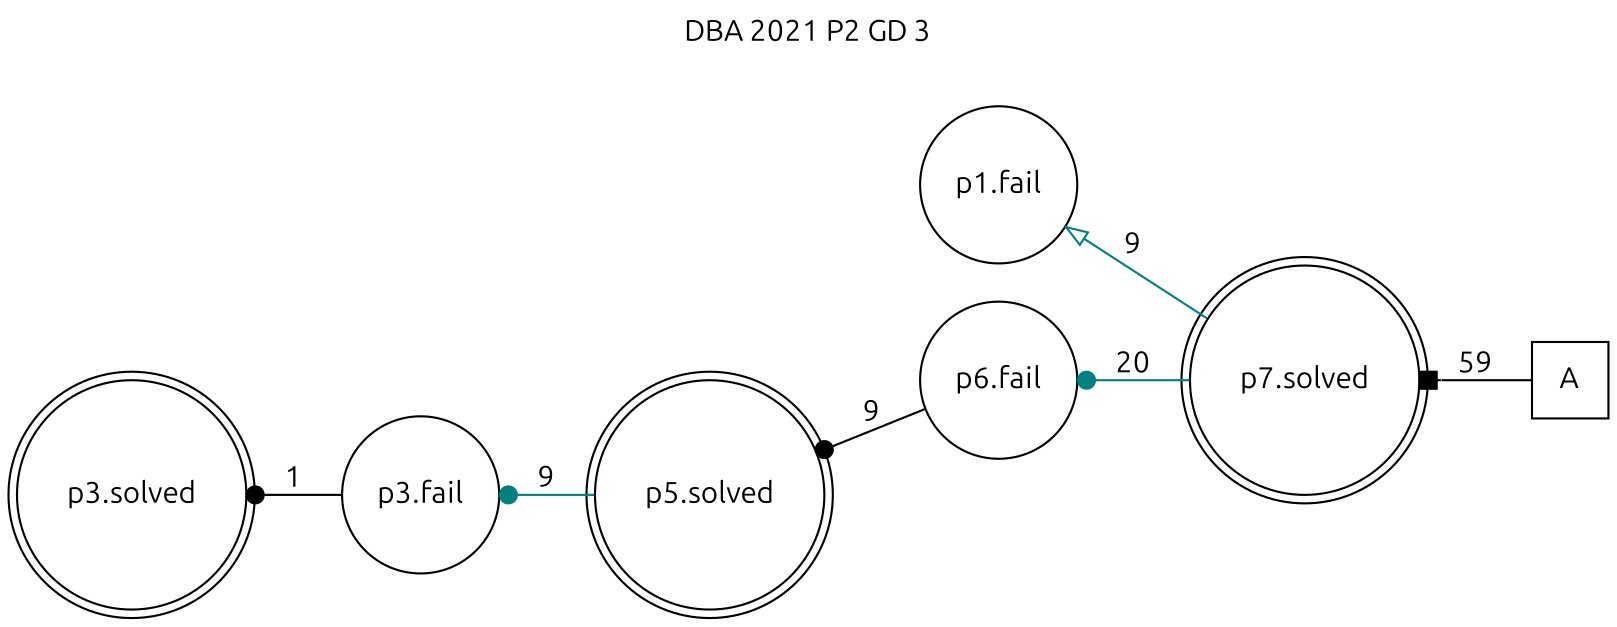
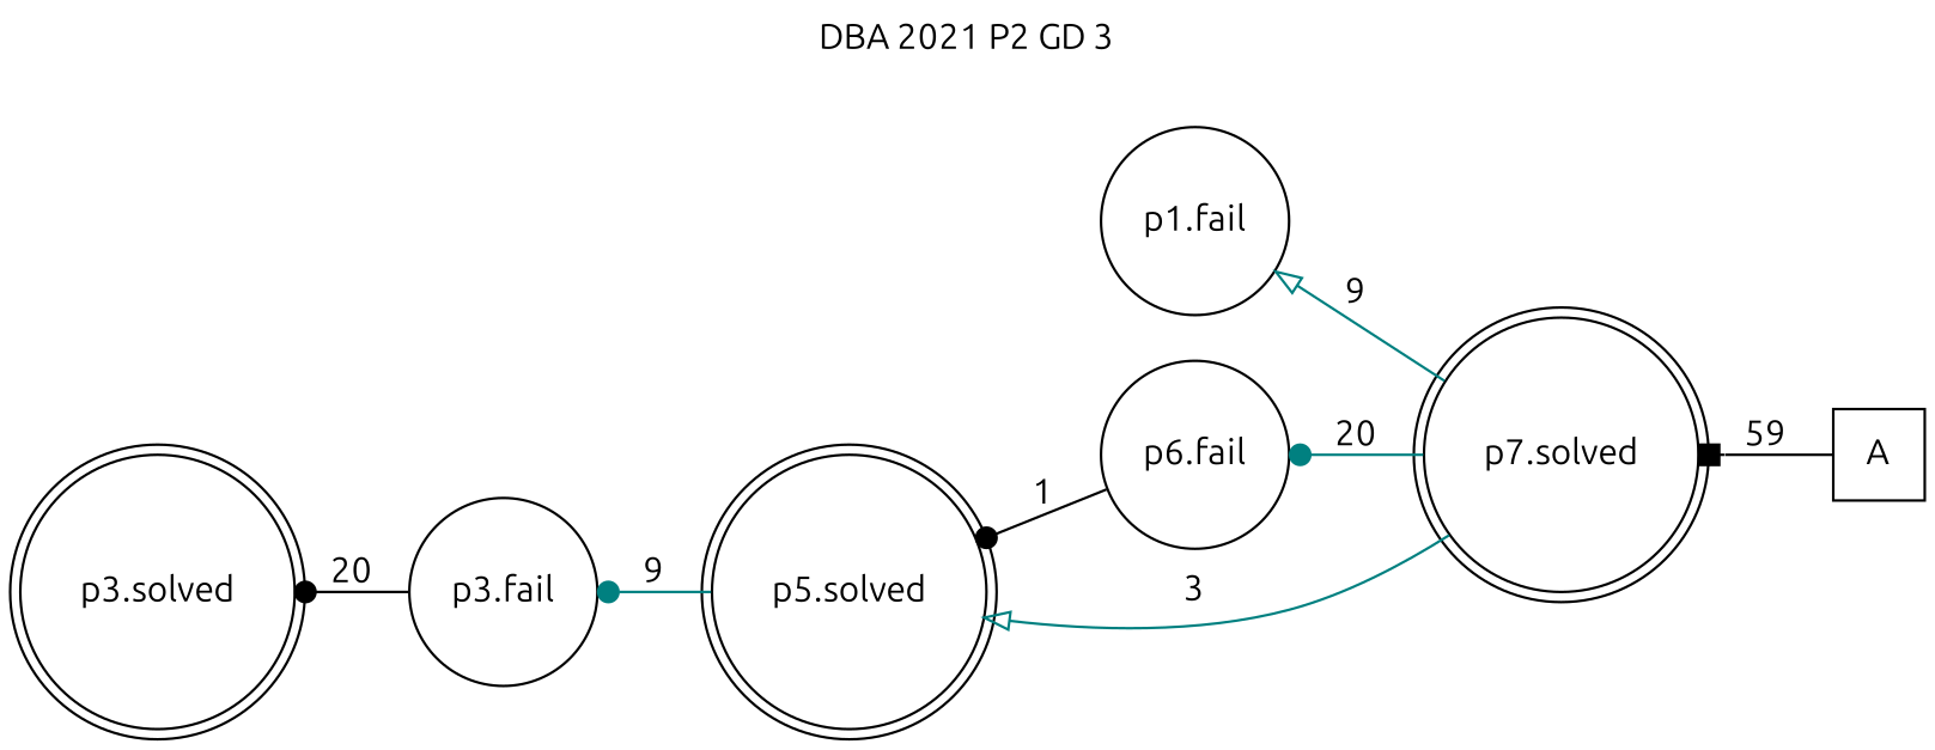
  digraph {
    fontname=Ubuntu
    label=" DBA 2021 P2 GD 3 "
    labelloc=tl
    rankdir=RL
    node [fontname=Ubuntu shape=doublecircle]
    edge [arrowhead=dot color=teal fontname=Ubuntu]
    n1 [label=A shape=square]
    n2 [label="p7.solved"]
    n3 [label="p1.fail" shape=circle]
    n4 [label="p6.fail" shape=circle]
    n5 [label="p5.solved"]
    n6 [label="p3.fail" shape=circle]
    n7 [label="p3.solved"]
    n1 -> n2 [arrowhead=box color=black label=59]
    n2 -> n3 [arrowhead=onormal label=9]
    n2 -> n4 [label=20]
-   n4 -> n5 [color=black label=9]
+   n2 -> n5 [arrowhead=onormal label=3]
+   n4 -> n5 [color=black label=1]
    n5 -> n6 [label=9]
-   n6 -> n7 [color=black label=1]
+   n6 -> n7 [color=black label=20]
  }
